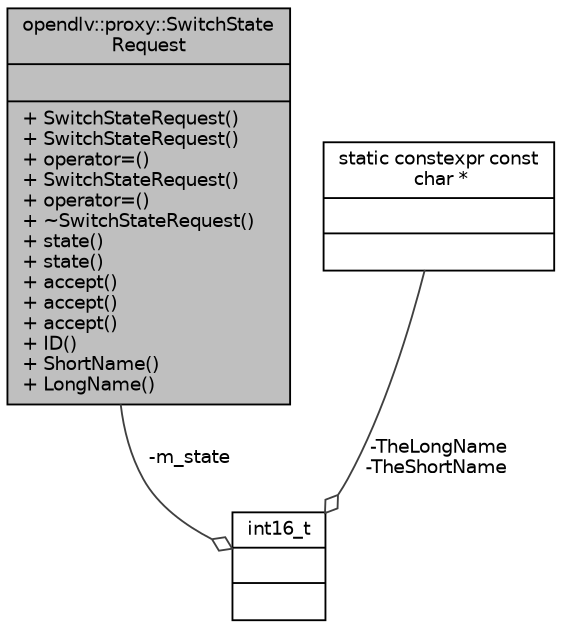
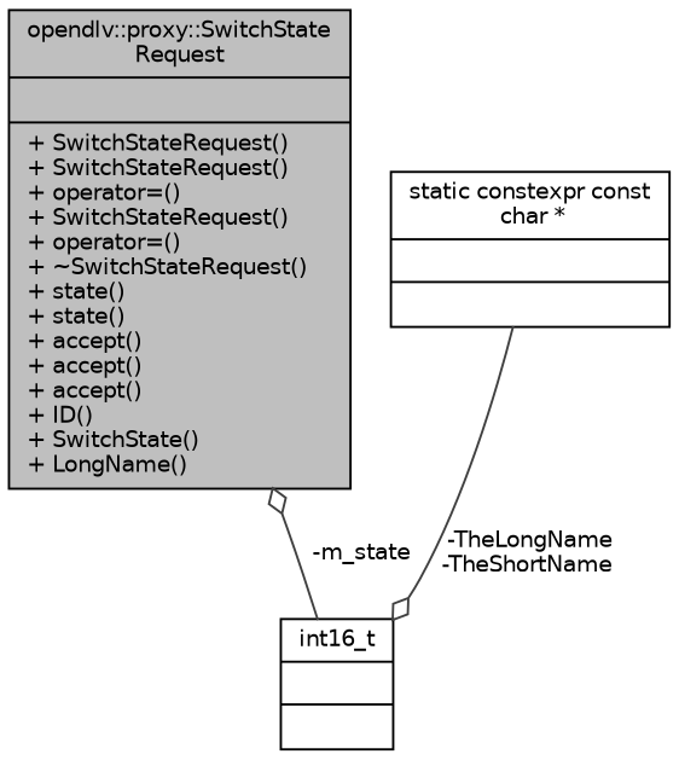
  digraph {
    node [color=black fillcolor=white fontname=Helvetica fontsize=10 shape=record style=filled]
    edge [arrowhead=odiamond color=grey25 fontname=Helvetica fontsize=10 labelfontname=Helvetica labelfontsize=10 style=solid]
-   n1 [fillcolor=grey75 fontcolor=black height=0.2 label="{opendlv::proxy::SwitchState\lRequest\n||+ SwitchStateRequest()\l+ SwitchStateRequest()\l+ operator=()\l+ SwitchStateRequest()\l+ operator=()\l+ ~SwitchStateRequest()\l+ state()\l+ state()\l+ accept()\l+ accept()\l+ accept()\l+ ID()\l+ ShortName()\l+ LongName()\l}" width=0.4]
+   n1 [fillcolor=grey75 fontcolor=black height=0.2 label="{opendlv::proxy::SwitchState\lRequest\n||+ SwitchStateRequest()\l+ SwitchStateRequest()\l+ operator=()\l+ SwitchStateRequest()\l+ operator=()\l+ ~SwitchStateRequest()\l+ state()\l+ state()\l+ accept()\l+ accept()\l+ accept()\l+ ID()\l+ SwitchState()\l+ LongName()\l}" width=0.4]
    n2 [height=0.2 label="{static constexpr const\l char *\n||}" width=0.4]
    n3 [height=0.2 label="{int16_t\n||}" width=0.4]
    n2 -> n3 [label=" -TheLongName\n-TheShortName"]
-   n1 -> n3 [label=" -m_state"]
+   n3 -> n1 [label=" -m_state"]
  }
